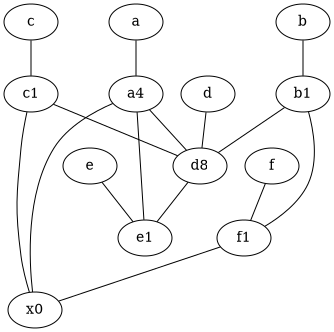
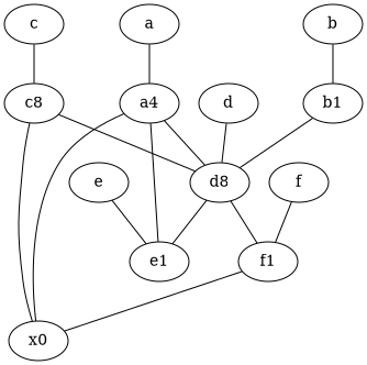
  graph {
    node [labelfontsize=50]
    b
    b1
    n3 [label=d8]
    d
    e1
    f1
    n7 [label=a4]
    x0
    e
    a
    c
-   c1
+   c1 [label=c8]
    f
    b -- b1
    b1 -- n3
    n3 -- e1
-   b1 -- f1
+   n3 -- f1
    d -- n3
    f1 -- x0
    n7 -- n3
    n7 -- e1
    n7 -- x0
    e -- e1
    a -- n7
    c -- c1
    c1 -- n3
    c1 -- x0
    f -- f1
  }
